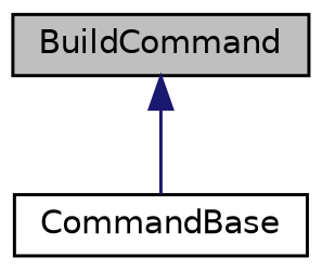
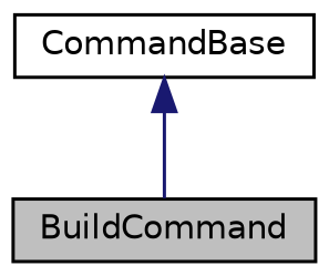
  digraph {
    node [color=black fontname=Helvetica fontsize=10 shape=record style=filled]
    n1 [fillcolor=grey75 fontcolor=black height=0.2 label=BuildCommand width=0.4]
    n2 [fillcolor=white height=0.2 label=CommandBase width=0.4]
-   n1 -> n2 [color=midnightblue dir=back fontname=Helvetica fontsize=10 labelfontname=Helvetica labelfontsize=10 style=solid]
+   n2 -> n1 [color=midnightblue dir=back fontname=Helvetica fontsize=10 labelfontname=Helvetica labelfontsize=10 style=solid]
  }
